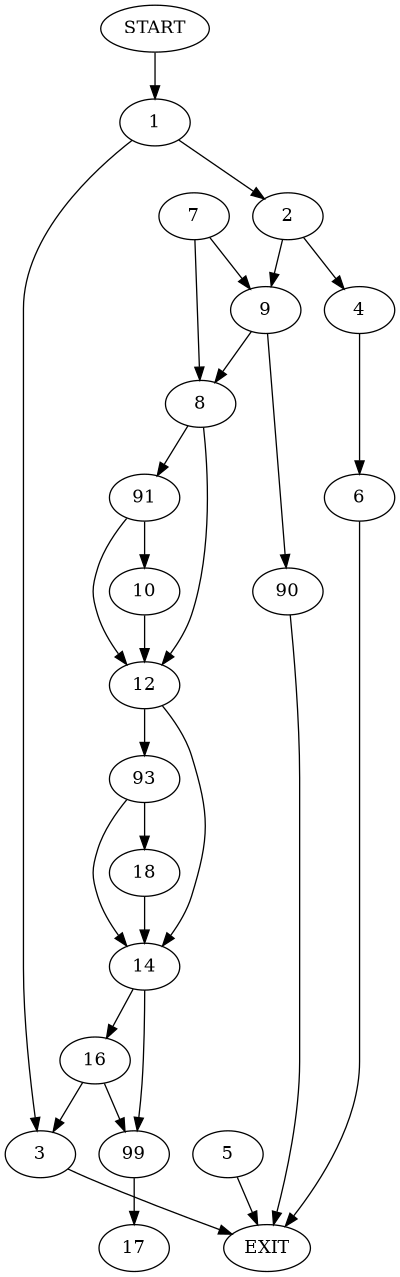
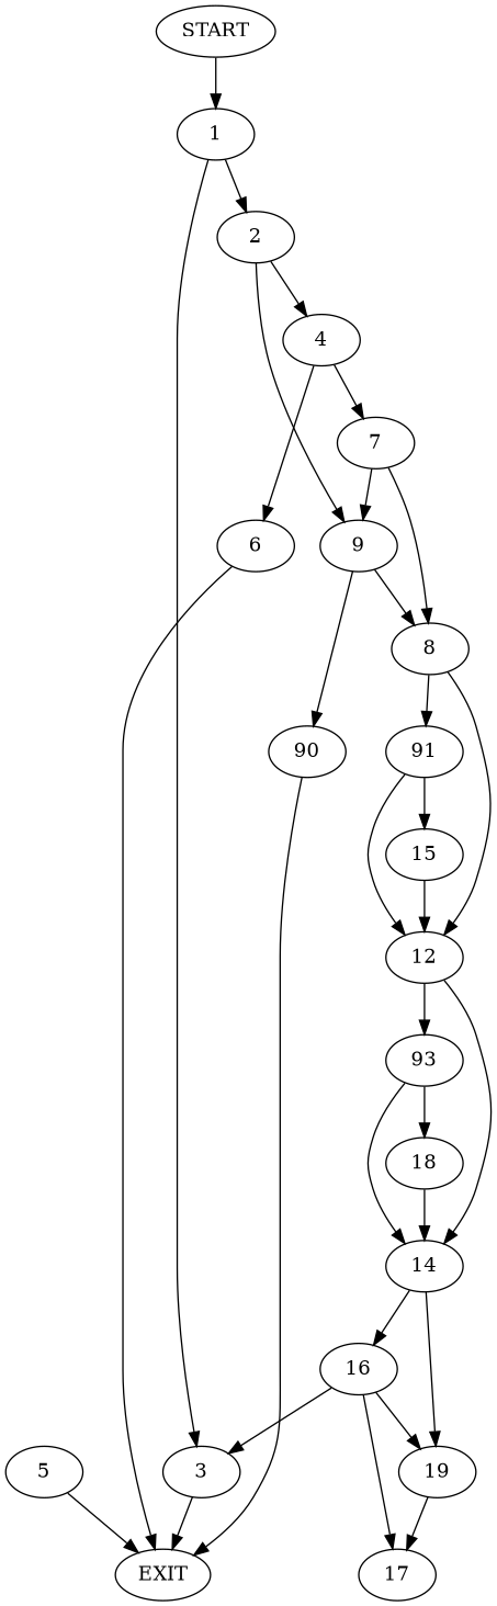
  digraph {
    n1 [label=START]
    1
    2
    3
    n5 [label=EXIT]
    4
    9
    6
    7
    5
    8
    n12 [label=91]
    12
    n14 [label=90]
-   15 [label=10]
+   15
    n16 [label=93]
    14
    18
    16
-   19 [label=99]
+   19
    17
    n1 -> 1
    1 -> 2
    1 -> 3
    2 -> 4
    2 -> 9
    3 -> n5
    4 -> 6
+   4 -> 7
    9 -> 8
    9 -> n14
    6 -> n5
    7 -> 9
    7 -> 8
    5 -> n5
    8 -> n12
    8 -> 12
    n12 -> 12
    n12 -> 15
    12 -> n16
    12 -> 14
    n14 -> n5
    15 -> 12
    n16 -> 14
    n16 -> 18
    14 -> 16
    14 -> 19
    18 -> 14
    16 -> 3
    16 -> 19
+   16 -> 17
    19 -> 17
  }
